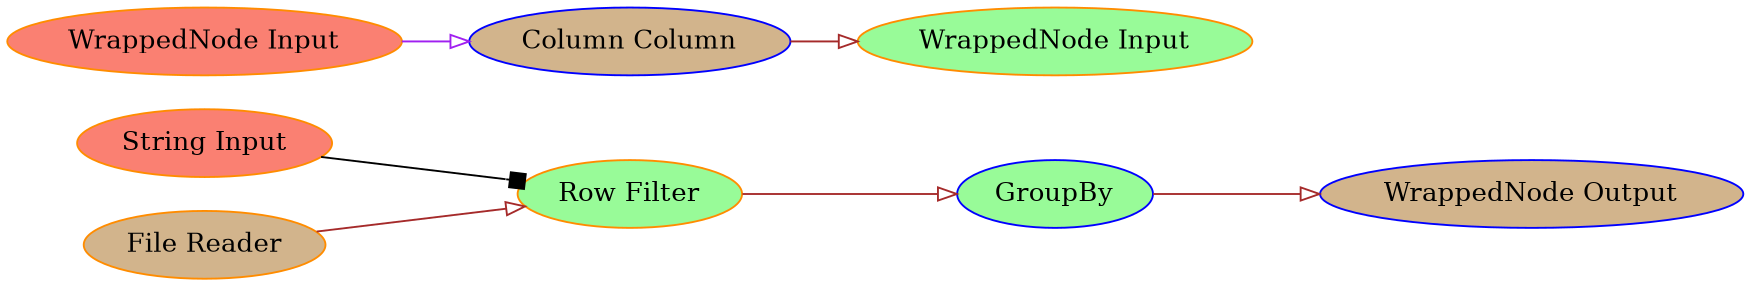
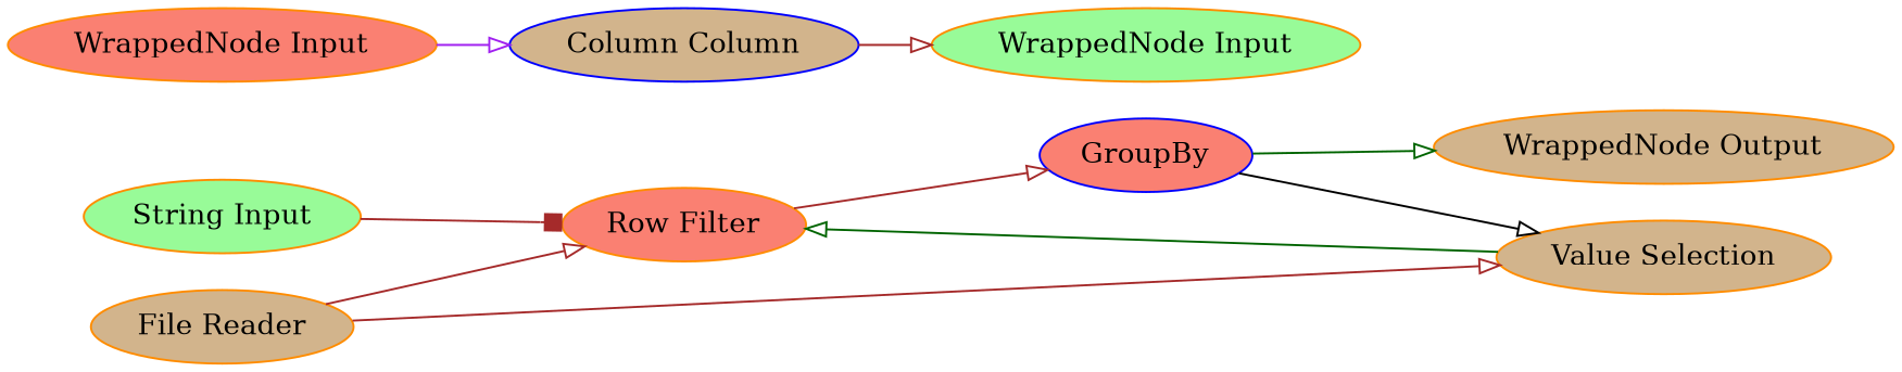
  digraph {
    rankdir=LR
    node [color=darkorange fillcolor=tan style=filled]
    edge [arrowhead=onormal color=brown]
-   n1 [fillcolor=salmon label="String Input"]
-   n2 [fillcolor=palegreen label="Row Filter"]
-   n3 [color=blue fillcolor=palegreen label=GroupBy]
-   n5 [color=blue label="WrappedNode Output"]
+   n1 [fillcolor=palegreen label="String Input"]
+   n2 [fillcolor=salmon label="Row Filter"]
+   n3 [color=blue fillcolor=salmon label=GroupBy]
+   n4 [label="Value Selection"]
+   n5 [label="WrappedNode Output"]
    n6 [fillcolor=salmon label="WrappedNode Input"]
    n7 [color=blue label="Column Column"]
    n8 [fillcolor=palegreen label="WrappedNode Input"]
    n9 [label="File Reader"]
-   n1 -> n2 [arrowhead=box color=black]
+   n1 -> n2 [arrowhead=box]
    n2 -> n3
-   n3 -> n5
+   n3 -> n4 [color=black]
+   n3 -> n5 [color=darkgreen]
+   n4 -> n2 [color=darkgreen]
    n6 -> n7 [color=purple]
    n7 -> n8
    n9 -> n2
+   n9 -> n4
  }
